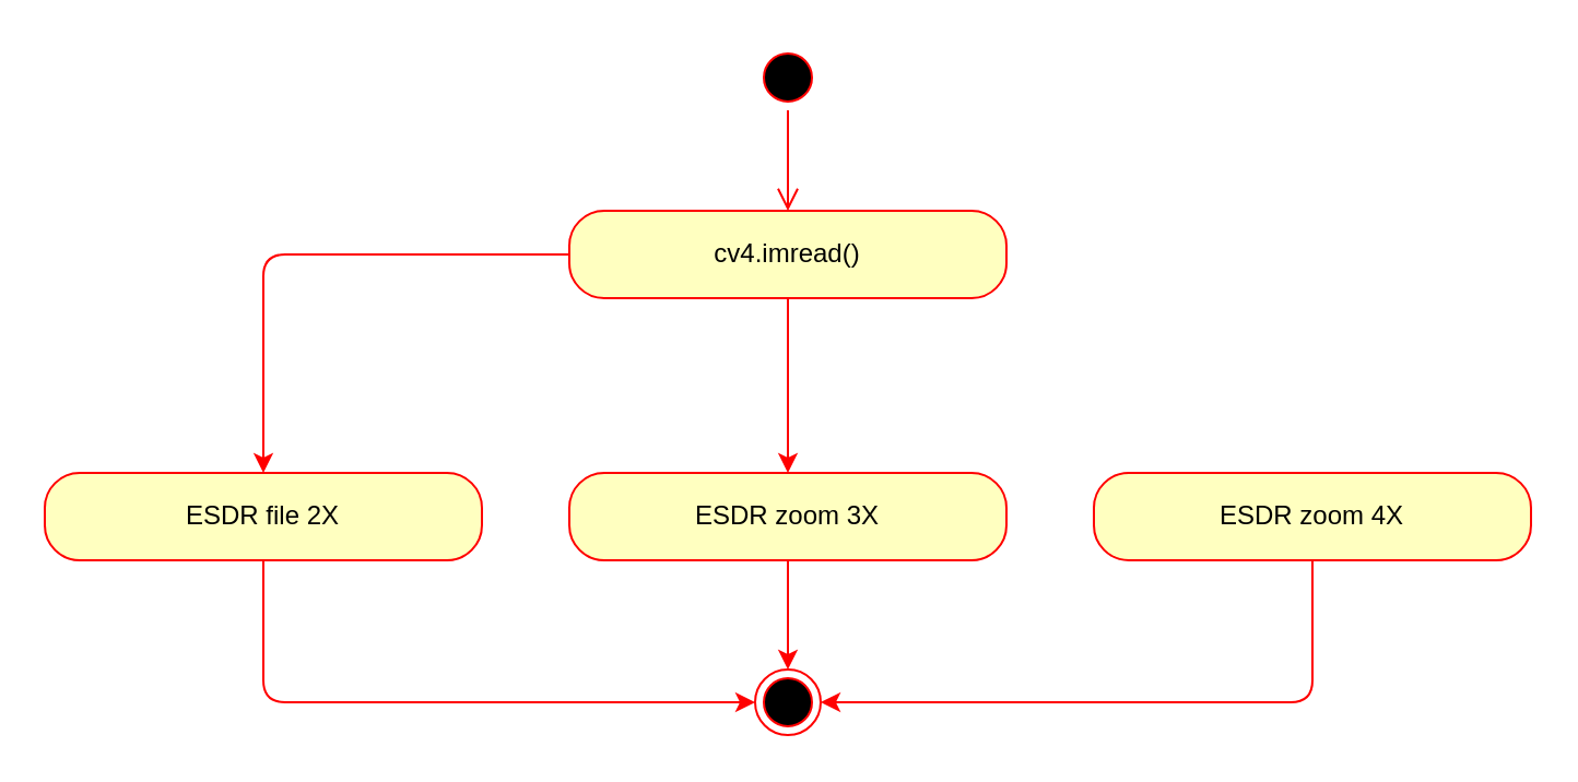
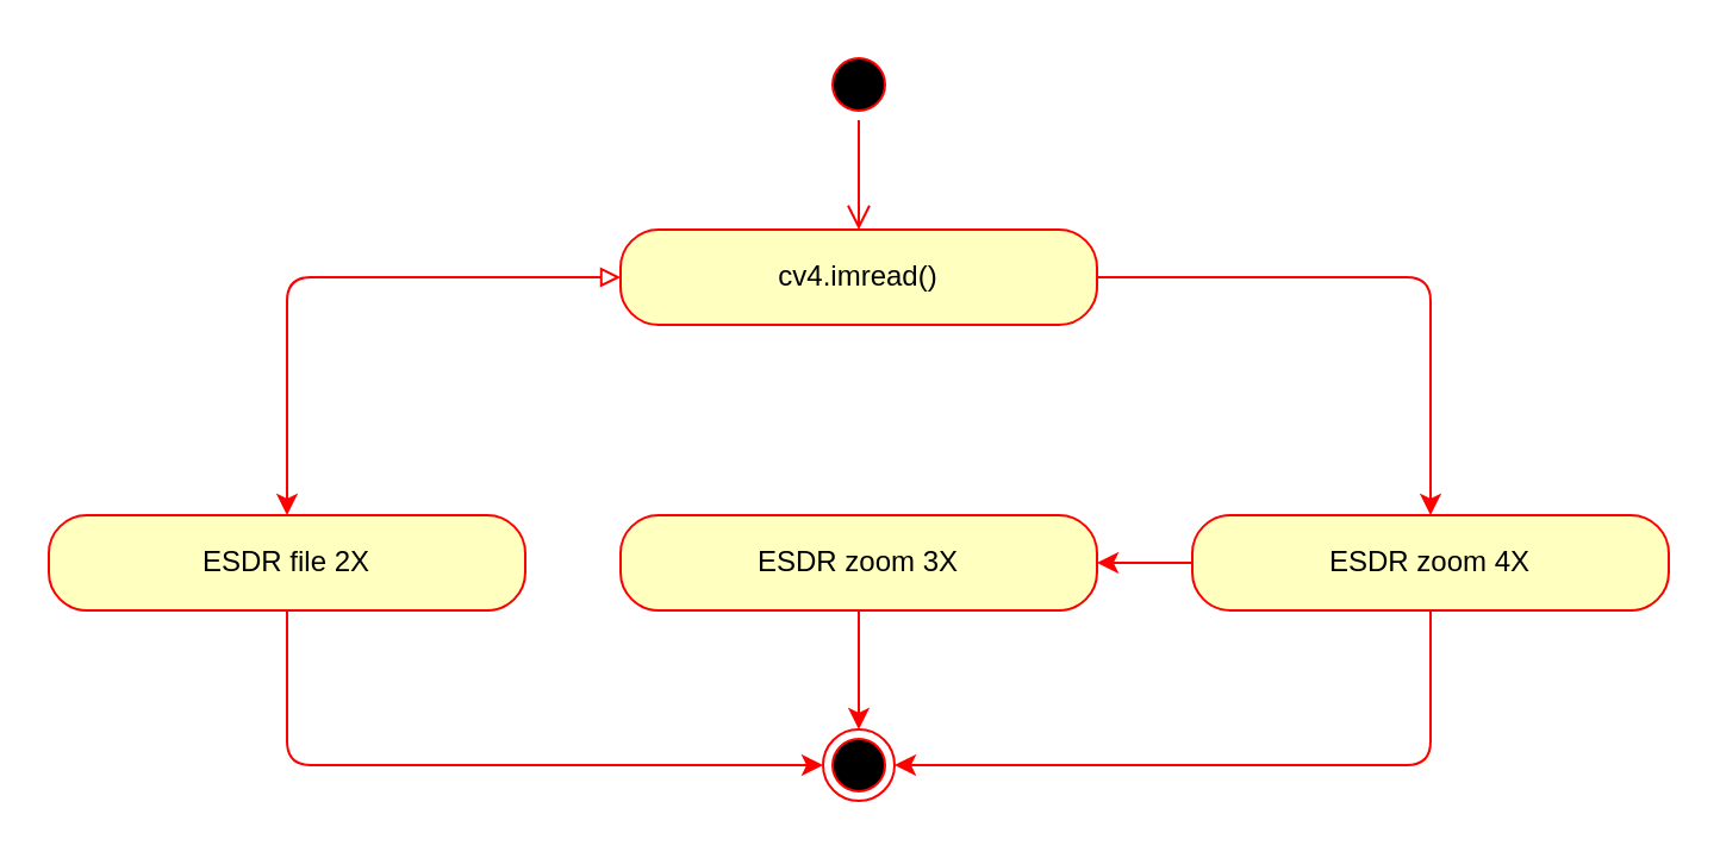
  <mxCell id="0" />
  <mxCell id="1" parent="0" />
  <mxCell id="2" value="" style="ellipse;html=1;shape=startState;fillColor=#000000;strokeColor=#ff0000;" parent="1" vertex="1"><mxGeometry x="345" y="20" width="30" height="30" as="geometry" /></mxCell>
  <mxCell id="3" value="" style="edgeStyle=orthogonalEdgeStyle;html=1;verticalAlign=bottom;endArrow=open;endSize=8;strokeColor=#ff0000;entryX=0.5;entryY=0;entryDx=0;entryDy=0;" parent="1" source="2" target="4" edge="1"><mxGeometry relative="1" as="geometry"><mxPoint x="355" y="96" as="targetPoint" /></mxGeometry></mxCell>
  <mxCell id="4" value="&lt;span style=&quot;text-align: left&quot;&gt;cv4.imread()&lt;/span&gt;" style="rounded=1;whiteSpace=wrap;html=1;arcSize=40;fontColor=#000000;fillColor=#ffffc0;strokeColor=#ff0000;" parent="1" vertex="1"><mxGeometry x="260" y="96" width="200" height="40" as="geometry" /></mxCell>
- <mxCell id="5" style="edgeStyle=elbowEdgeStyle;html=1;entryX=0;entryY=0.5;entryDx=0;entryDy=0;startArrow=classic;startFill=1;endArrow=none;endFill=0;strokeColor=#FF0000;" parent="1" source="7" target="4" edge="1"><mxGeometry relative="1" as="geometry"><Array as="points"><mxPoint x="120" y="176" /><mxPoint x="150" y="156" /></Array></mxGeometry></mxCell>
+ <mxCell id="5" style="edgeStyle=elbowEdgeStyle;html=1;entryX=0;entryY=0.5;entryDx=0;entryDy=0;startArrow=classic;startFill=1;endArrow=block;endFill=0;strokeColor=#FF0000;" parent="1" source="7" target="4" edge="1"><mxGeometry relative="1" as="geometry"><Array as="points"><mxPoint x="120" y="176" /><mxPoint x="150" y="156" /></Array></mxGeometry></mxCell>
  <mxCell id="6" style="edgeStyle=elbowEdgeStyle;html=1;entryX=0;entryY=0.5;entryDx=0;entryDy=0;startArrow=none;startFill=0;endArrow=classic;endFill=1;strokeColor=#FF0000;" parent="1" source="7" target="14" edge="1"><mxGeometry relative="1" as="geometry"><Array as="points"><mxPoint x="120" y="296" /></Array></mxGeometry></mxCell>
  <mxCell id="7" value="&lt;span style=&quot;text-align: left&quot;&gt;ESDR file 2X&lt;/span&gt;" style="rounded=1;whiteSpace=wrap;html=1;arcSize=40;fontColor=#000000;fillColor=#ffffc0;strokeColor=#ff0000;" parent="1" vertex="1"><mxGeometry x="20" y="216" width="200" height="40" as="geometry" /></mxCell>
+ <mxCell id="8" style="edgeStyle=elbowEdgeStyle;html=1;entryX=1;entryY=0.5;entryDx=0;entryDy=0;startArrow=classic;startFill=1;endArrow=none;endFill=0;strokeColor=#FF0000;exitX=0.5;exitY=0;exitDx=0;exitDy=0;" parent="1" source="10" target="4" edge="1"><mxGeometry relative="1" as="geometry"><Array as="points"><mxPoint x="600" y="176" /></Array></mxGeometry></mxCell>
  <mxCell id="9" style="edgeStyle=elbowEdgeStyle;html=1;entryX=1;entryY=0.5;entryDx=0;entryDy=0;startArrow=none;startFill=0;endArrow=classic;endFill=1;strokeColor=#FF0000;" parent="1" source="10" target="14" edge="1"><mxGeometry relative="1" as="geometry"><Array as="points"><mxPoint x="600" y="286" /></Array></mxGeometry></mxCell>
  <mxCell id="10" value="&lt;span style=&quot;text-align: left&quot;&gt;ESDR zoom 4X&lt;/span&gt;" style="rounded=1;whiteSpace=wrap;html=1;arcSize=40;fontColor=#000000;fillColor=#ffffc0;strokeColor=#ff0000;" parent="1" vertex="1"><mxGeometry x="500" y="216" width="200" height="40" as="geometry" /></mxCell>
- <mxCell id="11" style="edgeStyle=orthogonalEdgeStyle;curved=1;html=1;entryX=0.5;entryY=1;entryDx=0;entryDy=0;startArrow=classic;startFill=1;endArrow=none;endFill=0;strokeColor=#FF0000;" parent="1" source="13" target="4" edge="1"><mxGeometry relative="1" as="geometry" /></mxCell>
+ <mxCell id="11" style="edgeStyle=orthogonalEdgeStyle;curved=1;html=1;startArrow=classic;startFill=1;endArrow=none;endFill=0;strokeColor=#FF0000;" parent="1" source="13" target="10" edge="1"><mxGeometry relative="1" as="geometry" /></mxCell>
  <mxCell id="12" style="edgeStyle=elbowEdgeStyle;html=1;exitX=0.5;exitY=1;exitDx=0;exitDy=0;entryX=0.5;entryY=0;entryDx=0;entryDy=0;startArrow=none;startFill=0;endArrow=classic;endFill=1;strokeColor=#FF0000;" parent="1" source="13" target="14" edge="1"><mxGeometry relative="1" as="geometry" /></mxCell>
  <mxCell id="13" value="&lt;span style=&quot;text-align: left&quot;&gt;ESDR zoom 3X&lt;/span&gt;" style="rounded=1;whiteSpace=wrap;html=1;arcSize=40;fontColor=#000000;fillColor=#ffffc0;strokeColor=#ff0000;" parent="1" vertex="1"><mxGeometry x="260" y="216" width="200" height="40" as="geometry" /></mxCell>
  <mxCell id="14" value="" style="ellipse;html=1;shape=endState;fillColor=#000000;strokeColor=#ff0000;" parent="1" vertex="1"><mxGeometry x="345" y="306" width="30" height="30" as="geometry" /></mxCell>
